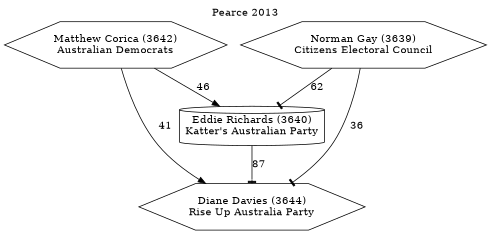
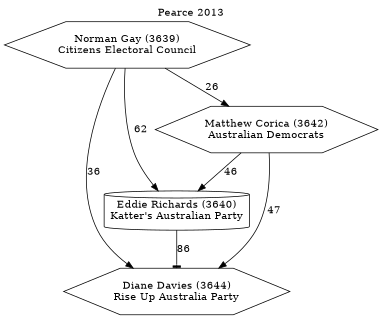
  digraph {
    label="Pearce 2013"
    labelloc=t
    mclimit=2
    node [shape=hexagon]
    edge [arrowhead=normal]
    n1 [label="Diane Davies (3644)\nRise Up Australia Party"]
    n2 [label="Eddie Richards (3640)\nKatter's Australian Party" shape=cylinder]
    n3 [label="Matthew Corica (3642)\nAustralian Democrats"]
    n4 [label="Norman Gay (3639)\nCitizens Electoral Council"]
-   n2 -> n1 [arrowhead=tee label=87]
-   n3 -> n1 [label=41]
+   n2 -> n1 [arrowhead=tee label=86]
+   n3 -> n1 [label=47]
    n3 -> n2 [label=46]
-   n4 -> n1 [arrowhead=tee label=36]
-   n4 -> n2 [arrowhead=tee label=62]
+   n4 -> n1 [label=36]
+   n4 -> n2 [label=62]
+   n4 -> n3 [label=26]
  }
